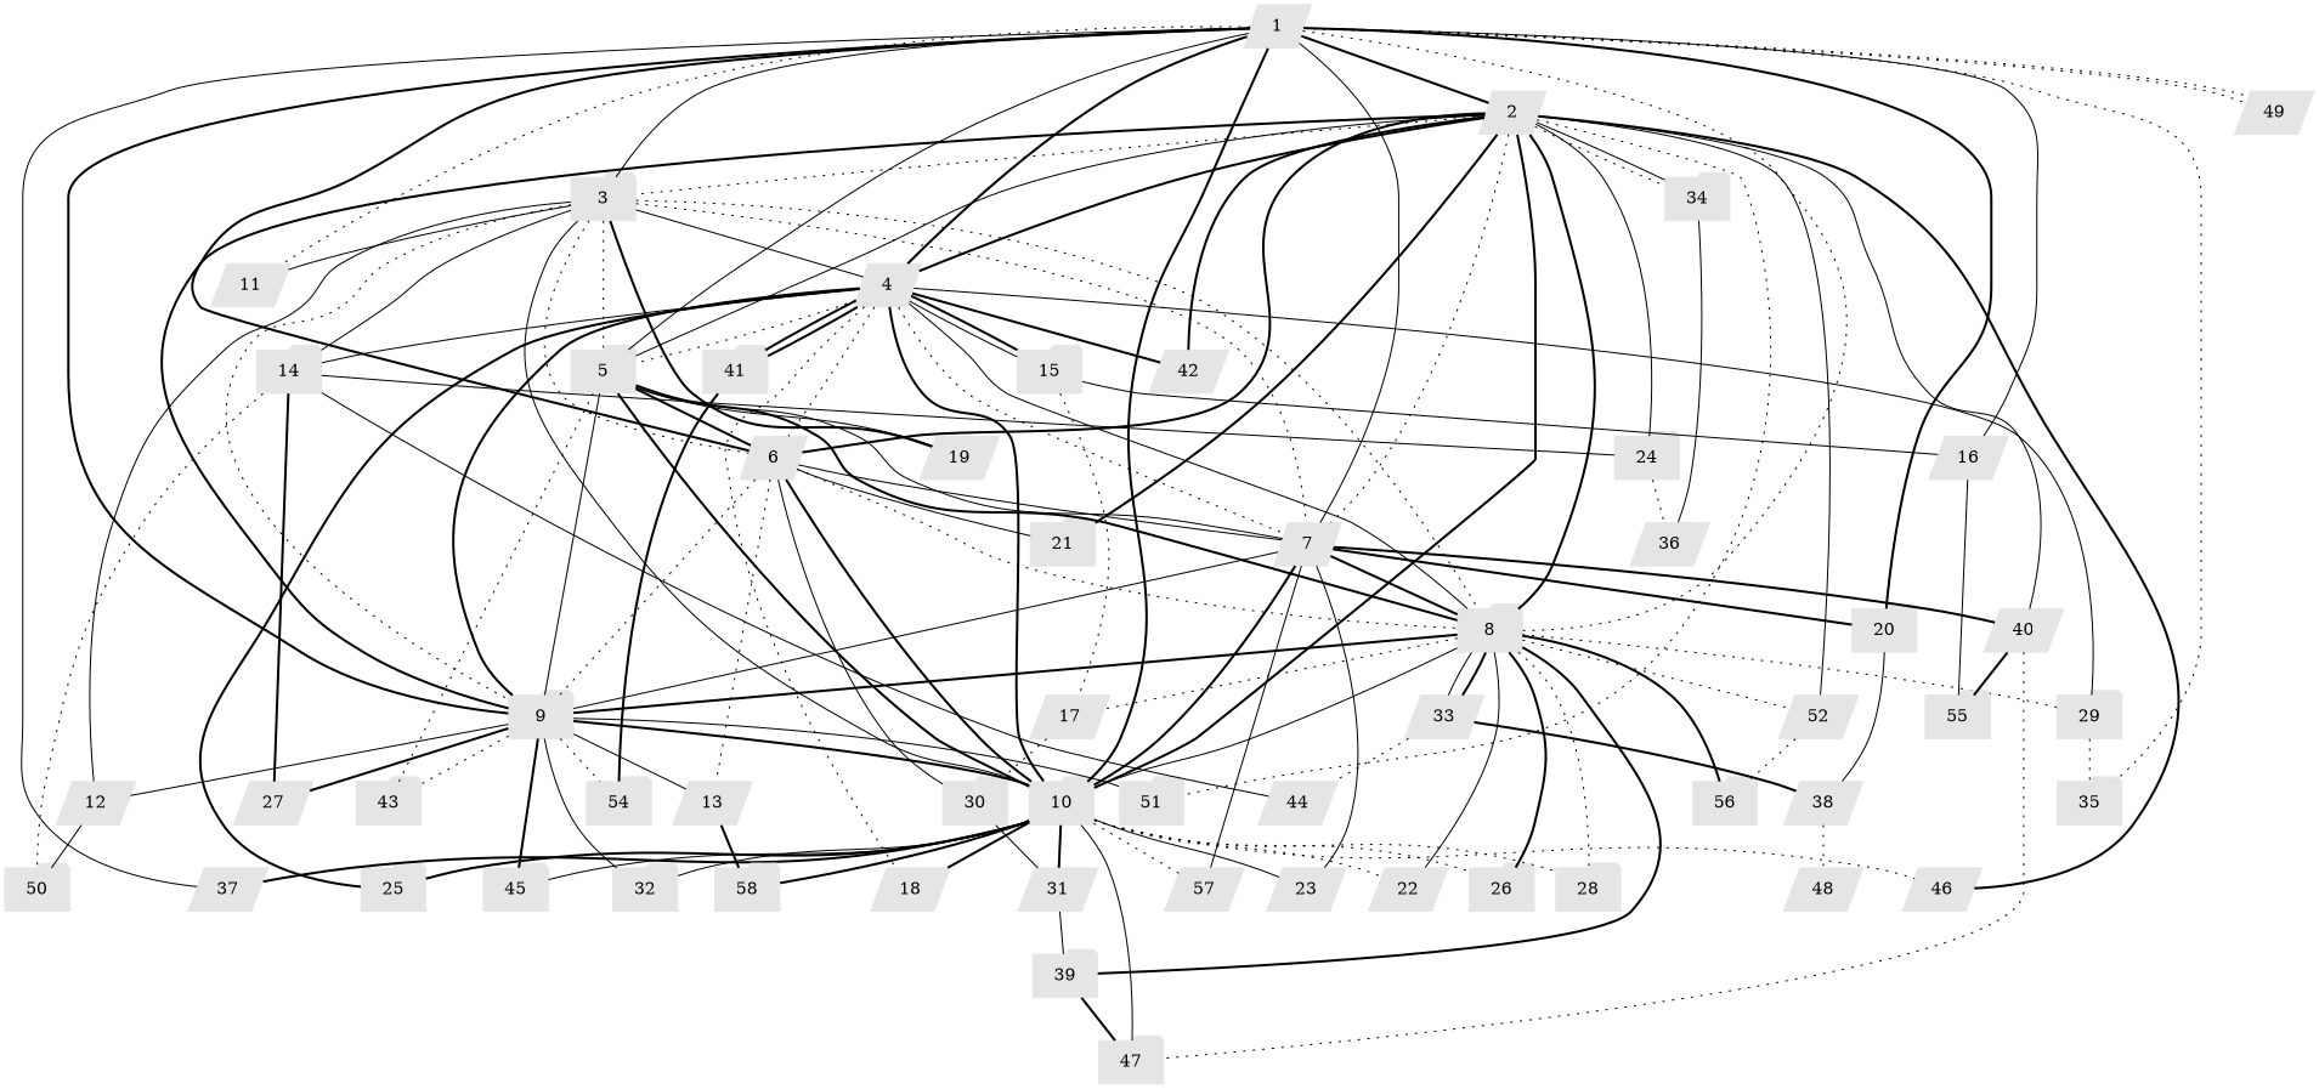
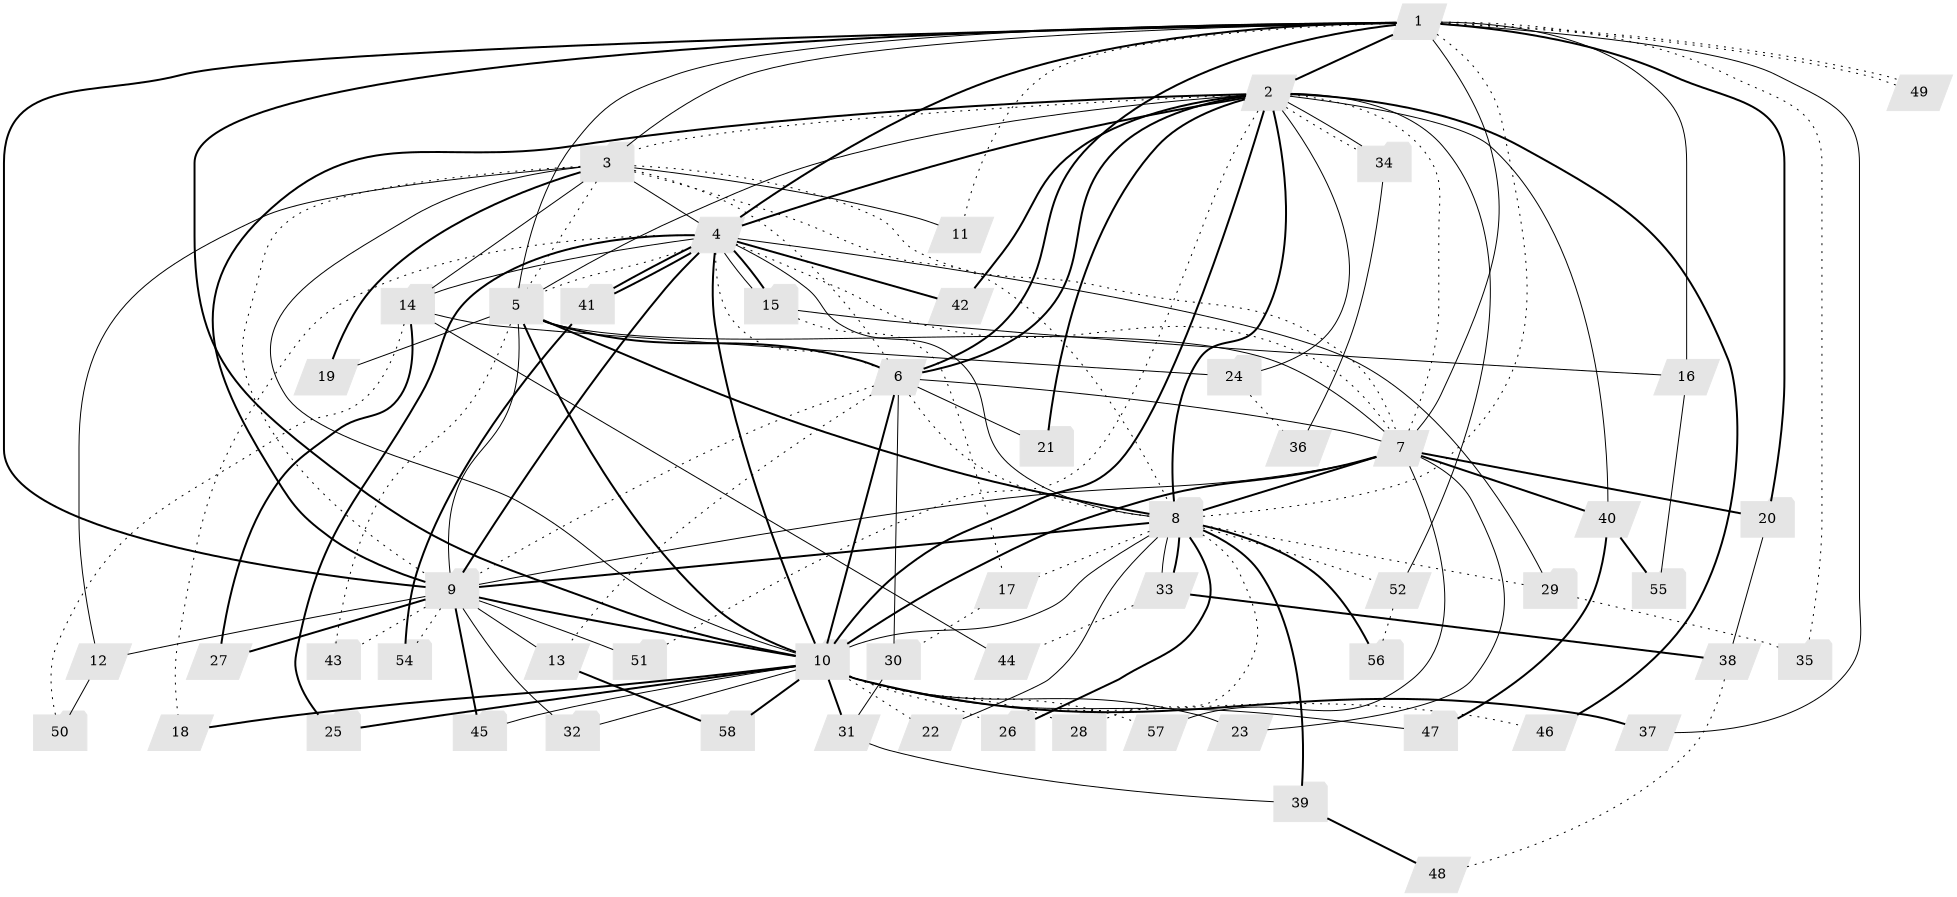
  graph {
    node [color=gray90 shape=folder style=filled]
    edge [style=bold]
    1 [shape=parallelogram]
    2 [shape=parallelogram]
    3
    4 [shape=parallelogram]
    5
    6 [shape=parallelogram]
    7 [shape=parallelogram]
    8
    9
    10
    11 [shape=parallelogram]
    16 [shape=parallelogram]
    20
    35
    37 [shape=parallelogram]
    49 [shape=parallelogram]
    21
    24
    34
    40 [shape=parallelogram]
    42 [shape=parallelogram]
    46 [shape=parallelogram]
    51
    52 [shape=parallelogram]
    12 [shape=parallelogram]
    14
    19 [shape=parallelogram]
    15
    18 [shape=parallelogram]
    25
    29
    41
    43
    13 [shape=parallelogram]
    30
    23 [shape=parallelogram]
    57 [shape=parallelogram]
    17 [shape=parallelogram]
    22 [shape=parallelogram]
    26
    28
    33 [shape=parallelogram]
    39
    56
    27 [shape=parallelogram]
    32
    45
    54
    31 [shape=parallelogram]
    47
    58
    55
    38 [shape=parallelogram]
    36 [shape=parallelogram]
    50
    44 [shape=parallelogram]
    48 [shape=parallelogram]
    1 -- 2
    1 -- 3 [style=solid]
    1 -- 4
    1 -- 5 [style=solid]
    1 -- 6
    1 -- 7 [style=solid]
    1 -- 8 [style=dotted]
    1 -- 9
    1 -- 10
    1 -- 11 [style=dotted]
    1 -- 16 [style=solid]
    1 -- 20
    1 -- 35 [style=dotted]
    1 -- 37 [style=solid]
    1 -- 49 [style=dotted]
    1 -- 49 [style=dotted]
    2 -- 3 [style=dotted]
    2 -- 4
    2 -- 5 [style=solid]
    2 -- 6
    2 -- 7 [style=dotted]
    2 -- 8
    2 -- 9
    2 -- 10
    2 -- 21
    2 -- 24 [style=solid]
    2 -- 34 [style=dotted]
    2 -- 34 [style=solid]
    2 -- 40 [style=solid]
    2 -- 42
    2 -- 46
    2 -- 51 [style=dotted]
    2 -- 52 [style=solid]
    3 -- 4 [style=solid]
    3 -- 5 [style=dotted]
    3 -- 6 [style=dotted]
    3 -- 7 [style=dotted]
    3 -- 8 [style=dotted]
    3 -- 9 [style=dotted]
    3 -- 10 [style=solid]
    3 -- 11 [style=solid]
    3 -- 12 [style=solid]
    3 -- 14 [style=solid]
    3 -- 19
    4 -- 5 [style=dotted]
    4 -- 6 [style=dotted]
    4 -- 7 [style=dotted]
    4 -- 8 [style=solid]
    4 -- 9
    4 -- 10
    4 -- 42
    4 -- 14 [style=solid]
    4 -- 15 [style=solid]
    4 -- 15
    4 -- 18 [style=dotted]
    4 -- 25
    4 -- 29 [style=solid]
    4 -- 41
    4 -- 41
    5 -- 6
    5 -- 7 [style=solid]
    5 -- 8
    5 -- 9 [style=solid]
    5 -- 10
    5 -- 19 [style=solid]
    5 -- 43 [style=dotted]
    6 -- 7 [style=solid]
    6 -- 8 [style=dotted]
    6 -- 9 [style=dotted]
    6 -- 10
    6 -- 21 [style=solid]
    6 -- 13 [style=dotted]
    6 -- 30 [style=solid]
    7 -- 8
    7 -- 9 [style=solid]
    7 -- 10
    7 -- 20
    7 -- 40
    7 -- 23 [style=solid]
    7 -- 57 [style=solid]
    8 -- 9
    8 -- 10 [style=solid]
    8 -- 52 [style=dotted]
    8 -- 29 [style=dotted]
    8 -- 17 [style=dotted]
    8 -- 22 [style=solid]
    8 -- 26
    8 -- 28 [style=dotted]
    8 -- 33 [style=solid]
    8 -- 33
    8 -- 39
    8 -- 56
    9 -- 10
    9 -- 51 [style=solid]
    9 -- 12 [style=solid]
    9 -- 43 [style=dotted]
    9 -- 13 [style=solid]
    9 -- 27
    9 -- 32 [style=solid]
    9 -- 45
    9 -- 54 [style=dotted]
    10 -- 37
    10 -- 46 [style=dotted]
    10 -- 18
    10 -- 25
    10 -- 23 [style=solid]
    10 -- 57 [style=dotted]
    10 -- 22 [style=dotted]
    10 -- 26 [style=dotted]
    10 -- 28 [style=dotted]
    10 -- 32 [style=solid]
    10 -- 45 [style=solid]
    10 -- 31
    10 -- 47 [style=solid]
    10 -- 58
    16 -- 55 [style=solid]
    20 -- 38 [style=solid]
    24 -- 36 [style=dotted]
    34 -- 36 [style=solid]
-   40 -- 47 [style=dotted]
+   40 -- 47
    40 -- 55
    52 -- 56 [style=dotted]
    12 -- 50 [style=solid]
    14 -- 24 [style=solid]
    14 -- 27
    14 -- 50 [style=dotted]
    14 -- 44 [style=solid]
    15 -- 16 [style=solid]
    15 -- 17 [style=dotted]
    29 -- 35 [style=dotted]
    41 -- 54
    13 -- 58
    30 -- 31 [style=solid]
    17 -- 30 [style=dotted]
    33 -- 38
    33 -- 44 [style=dotted]
-   39 -- 47
+   39 -- 48
    31 -- 39 [style=solid]
    38 -- 48 [style=dotted]
  }
